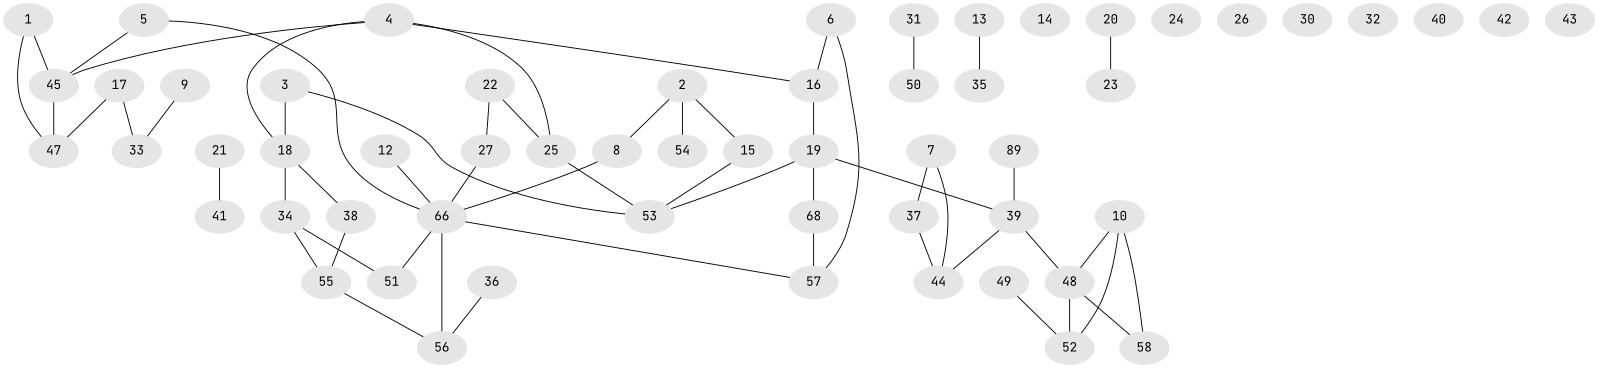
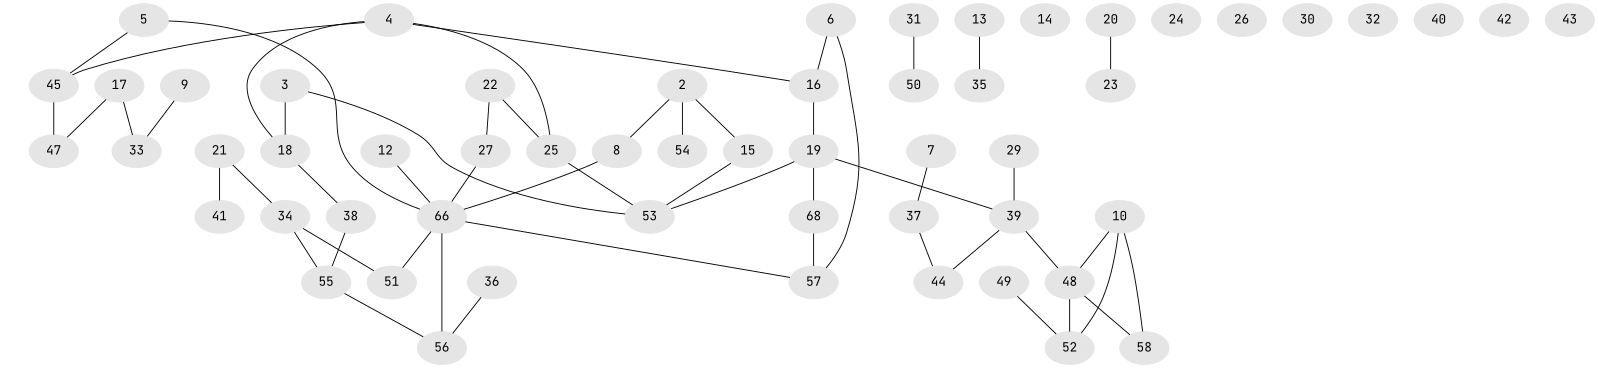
  graph {
    fontname="JetBrains Mono"
    node [color=gray90 fontname="JetBrains Mono" style=filled]
    edge [fontname="JetBrains Mono"]
-   1
    45
    47
    2
    8
    15
    54
    n8 [label=66]
    53
    3
    18
    38
    4
    16
    25
    19
    5
    57
    51
    56
    6
    31
    50
    7
    37
    44
    9
    33
    10
    48
    52
    58
    12
    13
    35
    14
    n37 [label=68]
    39
    17
    55
    20
    23
    21
    34
    41
    22
    27
    24
    26
-   29 [label=89]
+   29
    30
    32
    36
    40
    42
    43
    49
-   1 -- 45
-   1 -- 47
    45 -- 47
    2 -- 8
    2 -- 15
    2 -- 54
    8 -- n8
    15 -- 53
    n8 -- 57
    n8 -- 51
    n8 -- 56
    3 -- 53
    3 -- 18
    18 -- 38
    38 -- 55
    4 -- 45
    4 -- 18
    4 -- 16
    4 -- 25
    16 -- 19
    25 -- 53
    19 -- 53
    19 -- n37
    19 -- 39
    5 -- 45
    5 -- n8
    6 -- 16
    6 -- 57
    31 -- 50
    7 -- 37
-   7 -- 44
    37 -- 44
    9 -- 33
    10 -- 48
    10 -- 52
    10 -- 58
    48 -- 52
    48 -- 58
    12 -- n8
    13 -- 35
    n37 -- 57
    39 -- 44
    39 -- 48
    17 -- 47
    17 -- 33
    55 -- 56
    20 -- 23
-   18 -- 34
+   21 -- 34
    21 -- 41
    34 -- 51
    34 -- 55
    22 -- 25
    22 -- 27
    27 -- n8
    29 -- 39
    36 -- 56
    49 -- 52
  }
